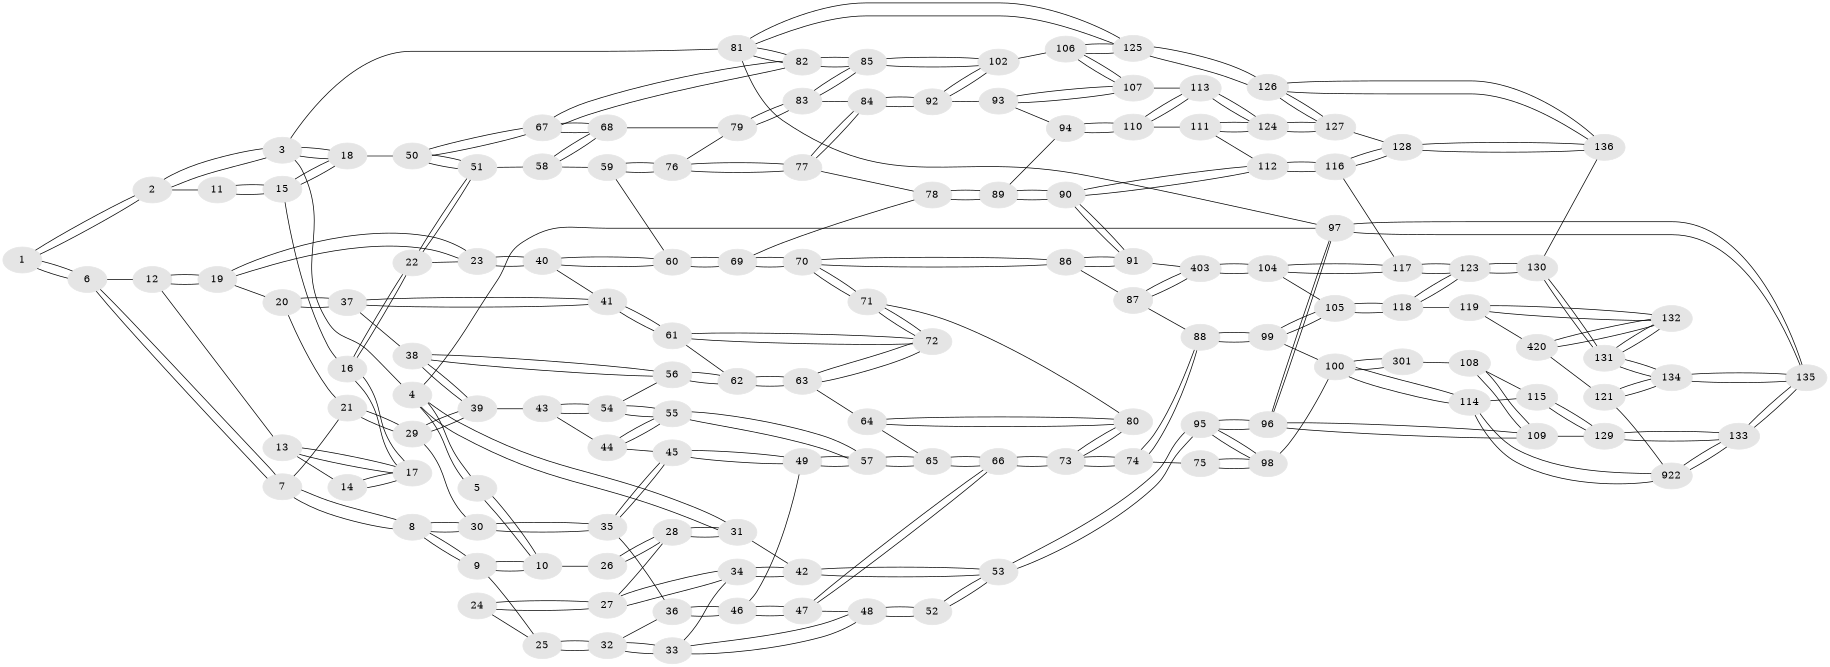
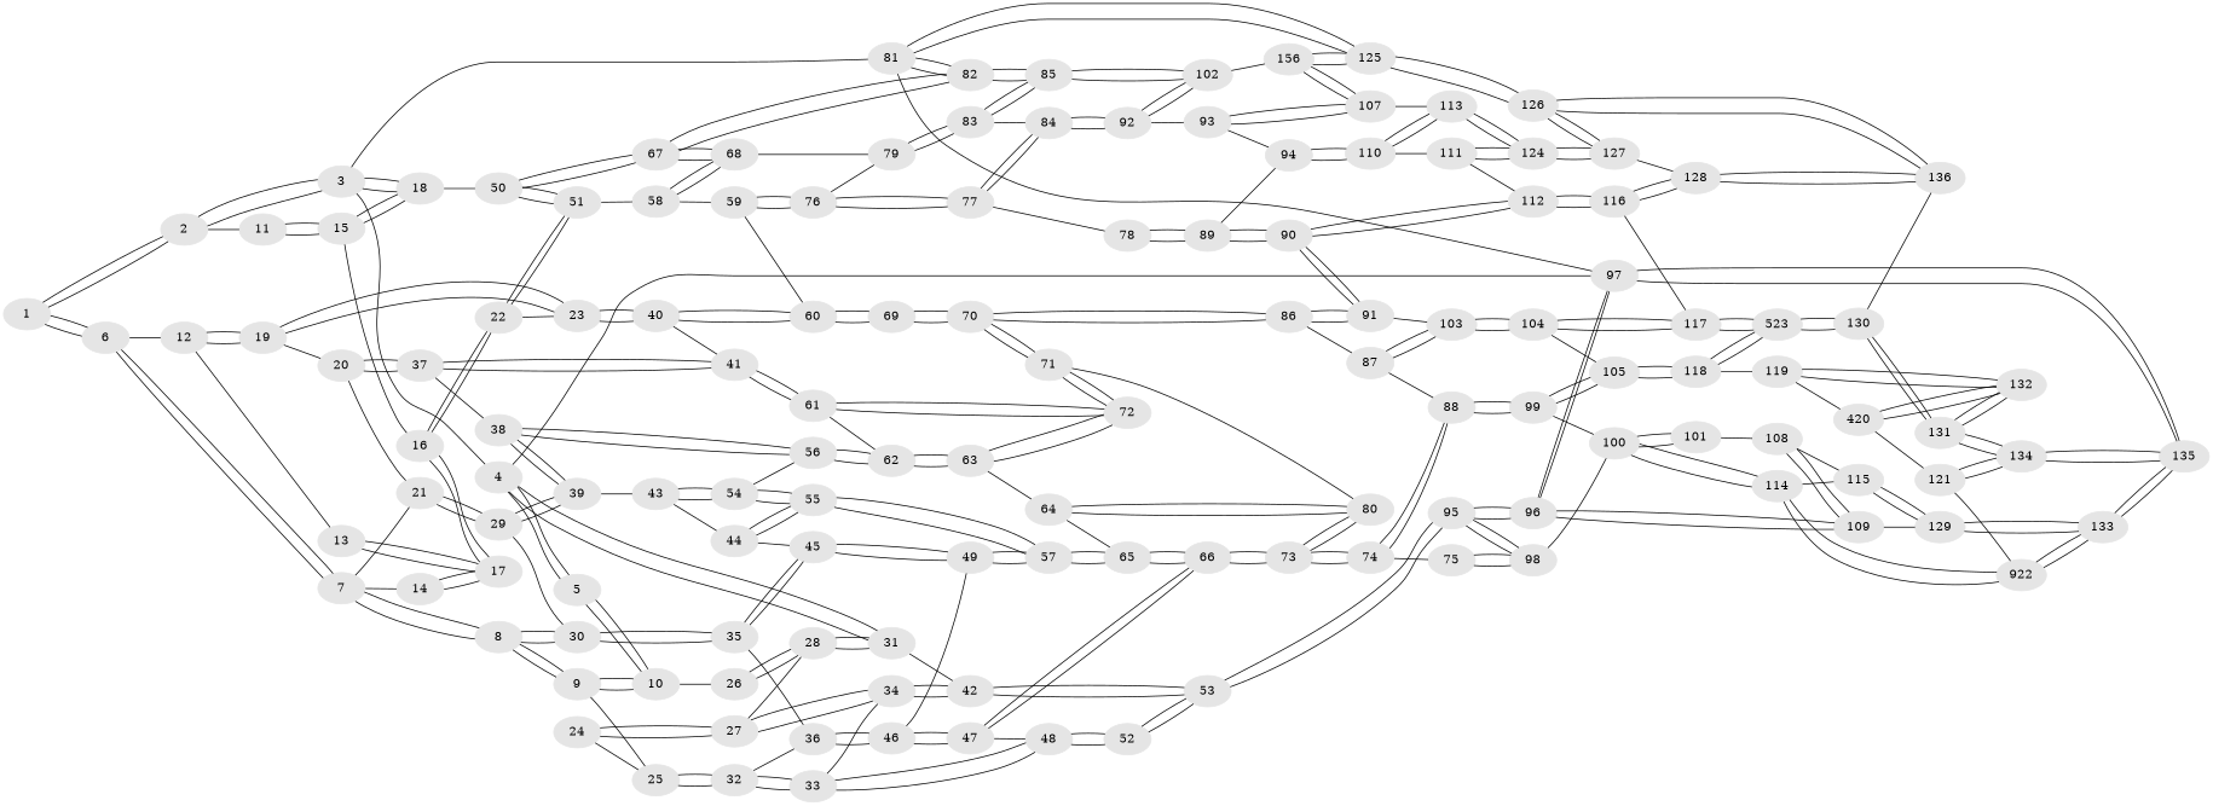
  graph {
    rankdir=LR
    node [color=gray90 style=filled]
    1
    2
    6
    3
    11
    7
    12
    4
    18
    81
    15
    5
    31
    97
    50
    82
    125
    10
    42
    135
    26
    8
    21
    13
    19
    9
    30
    29
    25
    35
    32
    28
    16
    14
    17
    20
    23
    22
    51
    67
    37
    40
    38
    41
    39
    58
    60
    24
    27
    34
    33
    36
    43
    45
    53
    48
    46
    52
    49
    47
    56
    61
    62
    44
    54
    69
    72
    95
    55
    57
    66
    73
    65
    68
    59
    75
    98
    96
    63
    76
    79
    77
    70
    78
    64
    80
    74
    85
    83
    71
    86
    89
    87
    91
    88
    99
    100
    84
    92
    90
    94
    126
    102
    93
-   106
-   103 [label=403]
+   106 [label=156]
+   103
    104
    105
    112
    110
    116
    107
    113
    111
    109
    129
-   101 [label=301]
+   101
    108
    114
    118
    115
    n122 [label=922]
    117
-   123
+   123 [label=523]
    119
    124
    133
    127
    128
    136
    130
    n132 [label=420]
    132
    121
    134
    131
    1 -- 2
    1 -- 2
    1 -- 6
    1 -- 6
    2 -- 3
    2 -- 3
    2 -- 11
    6 -- 7
    6 -- 7
    6 -- 12
    3 -- 4
    3 -- 18
    3 -- 18
    3 -- 81
    11 -- 15
    11 -- 15
    7 -- 8
    7 -- 8
    7 -- 21
    12 -- 13
    12 -- 19
    12 -- 19
    4 -- 5
    4 -- 5
    4 -- 31
    4 -- 31
    4 -- 97
    18 -- 50
    81 -- 97
    81 -- 82
    81 -- 82
    81 -- 125
    81 -- 125
    15 -- 18
    15 -- 18
    15 -- 16
    5 -- 10
    5 -- 10
    31 -- 42
    97 -- 135
    97 -- 135
    50 -- 51
    50 -- 51
    50 -- 67
    50 -- 67
    82 -- 85
    82 -- 85
    125 -- 126
    125 -- 126
    10 -- 26
    42 -- 53
    42 -- 53
    26 -- 28
    26 -- 28
    8 -- 9
    8 -- 9
    8 -- 30
    8 -- 30
    21 -- 29
    21 -- 29
-   13 -- 14
+   7 -- 14
    13 -- 17
    13 -- 17
    19 -- 20
    19 -- 23
    19 -- 23
    9 -- 10
    9 -- 10
    9 -- 25
    30 -- 35
    30 -- 35
    29 -- 30
    29 -- 39
    29 -- 39
    25 -- 32
    25 -- 32
    35 -- 36
    35 -- 45
    35 -- 45
    32 -- 33
    32 -- 33
    32 -- 36
    28 -- 31
    28 -- 31
    16 -- 17
    16 -- 17
    16 -- 22
    16 -- 22
    14 -- 17
    14 -- 17
    20 -- 21
    20 -- 37
    20 -- 37
    23 -- 40
    23 -- 40
    22 -- 23
    22 -- 51
    22 -- 51
    51 -- 58
    67 -- 82
    67 -- 82
    67 -- 68
    67 -- 68
    37 -- 38
    37 -- 41
    37 -- 41
    40 -- 41
    40 -- 60
    40 -- 60
    38 -- 39
    38 -- 39
    38 -- 56
    38 -- 56
    41 -- 61
    41 -- 61
    39 -- 43
    58 -- 68
    58 -- 68
    58 -- 59
    60 -- 69
    60 -- 69
    24 -- 25
    24 -- 27
    24 -- 27
    27 -- 28
    27 -- 34
    27 -- 34
    34 -- 42
    34 -- 42
    33 -- 34
    33 -- 48
    33 -- 48
    36 -- 46
    36 -- 46
    43 -- 44
    43 -- 54
    43 -- 54
    45 -- 49
    45 -- 49
    53 -- 95
    53 -- 95
    48 -- 52
    48 -- 52
    46 -- 49
    46 -- 47
    46 -- 47
    52 -- 53
    52 -- 53
    49 -- 57
    49 -- 57
    47 -- 48
    47 -- 66
    47 -- 66
    56 -- 62
    56 -- 62
    61 -- 62
    61 -- 72
    61 -- 72
    62 -- 63
    62 -- 63
    44 -- 45
    44 -- 55
    44 -- 55
    54 -- 56
    54 -- 55
    54 -- 55
    69 -- 70
    69 -- 70
-   69 -- 78
    95 -- 98
    95 -- 98
    95 -- 96
    95 -- 96
    55 -- 57
    55 -- 57
    57 -- 65
    57 -- 65
    66 -- 73
    66 -- 73
    73 -- 80
    73 -- 80
    73 -- 74
    73 -- 74
    65 -- 66
    65 -- 66
    68 -- 79
    59 -- 60
    59 -- 76
    59 -- 76
    75 -- 98
    75 -- 98
    98 -- 100
    96 -- 97
    96 -- 97
    96 -- 109
    96 -- 109
    63 -- 72
    63 -- 72
    63 -- 64
    76 -- 79
    76 -- 77
    76 -- 77
    79 -- 83
    79 -- 83
    77 -- 78
    77 -- 84
    77 -- 84
    70 -- 71
    70 -- 71
    70 -- 86
    70 -- 86
    78 -- 89
    78 -- 89
    64 -- 65
    64 -- 80
    64 -- 80
    74 -- 75
    74 -- 88
    74 -- 88
    85 -- 102
    85 -- 102
    83 -- 85
    83 -- 85
    83 -- 84
    71 -- 72
    71 -- 72
    71 -- 80
    86 -- 87
    86 -- 91
    86 -- 91
    89 -- 90
    89 -- 90
    89 -- 94
    87 -- 88
    87 -- 103
    87 -- 103
    91 -- 103
    88 -- 99
    88 -- 99
    99 -- 100
    99 -- 105
    99 -- 105
    100 -- 101
    100 -- 101
    100 -- 114
    100 -- 114
    84 -- 92
    84 -- 92
    92 -- 102
    92 -- 102
    92 -- 93
    90 -- 91
    90 -- 91
    90 -- 112
    90 -- 112
    94 -- 110
    94 -- 110
    126 -- 127
    126 -- 127
    126 -- 136
    126 -- 136
    102 -- 106
    93 -- 94
    93 -- 107
    93 -- 107
    106 -- 125
    106 -- 125
    106 -- 107
    106 -- 107
    103 -- 104
    103 -- 104
    104 -- 105
    104 -- 117
    104 -- 117
    105 -- 118
    105 -- 118
    112 -- 116
    112 -- 116
    110 -- 113
    110 -- 113
    110 -- 111
    116 -- 117
    116 -- 128
    116 -- 128
    107 -- 113
    113 -- 124
    113 -- 124
    111 -- 112
    111 -- 124
    111 -- 124
    109 -- 129
    129 -- 133
    129 -- 133
    101 -- 108
    108 -- 109
    108 -- 109
    108 -- 115
    114 -- 115
    114 -- n122
    114 -- n122
    118 -- 123
    118 -- 123
    118 -- 119
    115 -- 129
    115 -- 129
    n122 -- 133
    n122 -- 133
    117 -- 123
    117 -- 123
    123 -- 130
    123 -- 130
    119 -- n132
    119 -- 132
    119 -- 132
    124 -- 127
    124 -- 127
    133 -- 135
    133 -- 135
    127 -- 128
    128 -- 136
    128 -- 136
    130 -- 136
    130 -- 131
    130 -- 131
    n132 -- 132
    n132 -- 132
    n132 -- 121
    121 -- n122
    121 -- 134
    121 -- 134
    134 -- 135
    134 -- 135
    131 -- 132
    131 -- 132
    131 -- 134
    131 -- 134
  }
